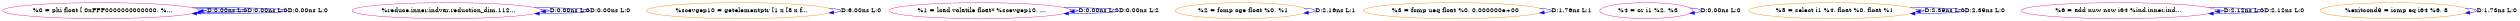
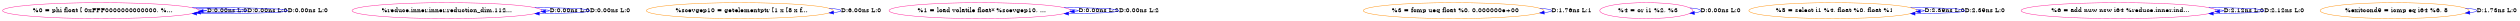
  digraph {
    node [color=deeppink]
    edge [color=blue]
    n1 [label="  %0 = phi float [ 0xFFF0000000000000, %..."]
-   n2 [label="  %reduce.inner.indvar.reduction_dim.112..."]
+   n2 [label="%reduce.inner.inner.reduction_dim.112..."]
    n3 [color=darkorange label="  %scevgep10 = getelementptr [1 x [8 x f..."]
    n4 [label="  %1 = load volatile float* %scevgep10, ..."]
-   n5 [color=darkorange label="  %2 = fcmp oge float %0, %1"]
    n6 [color=darkorange label="  %3 = fcmp ueq float %0, 0.000000e+00"]
    n7 [label="  %4 = or i1 %2, %3"]
    n8 [color=darkorange label="  %5 = select i1 %4, float %0, float %1"]
-   n9 [label="%6 = add nuw nsw i64 %ind.inner.ind..."]
+   n9 [label="  %6 = add nuw nsw i64 %reduce.inner.ind..."]
    n10 [color=darkorange label="  %exitcond9 = icmp eq i64 %6, 8"]
    n1 -> n1 [label="D:0.00ns L:0"]
    n1 -> n1 [label="D:0.00ns L:0"]
    n1 -> n1 [label="D:0.00ns L:0"]
    n2 -> n2 [label="D:0.00ns L:0"]
    n2 -> n2 [label="D:0.00ns L:0"]
    n3 -> n3 [label="D:6.00ns L:0"]
    n4 -> n4 [label="D:0.00ns L:2"]
    n4 -> n4 [label="D:0.00ns L:2"]
-   n5 -> n5 [label="D:2.16ns L:1"]
    n6 -> n6 [label="D:1.76ns L:1"]
    n7 -> n7 [label="D:0.00ns L:0"]
    n8 -> n8 [label="D:2.39ns L:0"]
    n8 -> n8 [label="D:2.39ns L:0"]
    n9 -> n9 [label="D:2.12ns L:0"]
    n9 -> n9 [label="D:2.12ns L:0"]
    n10 -> n10 [label="D:1.73ns L:0"]
  }
